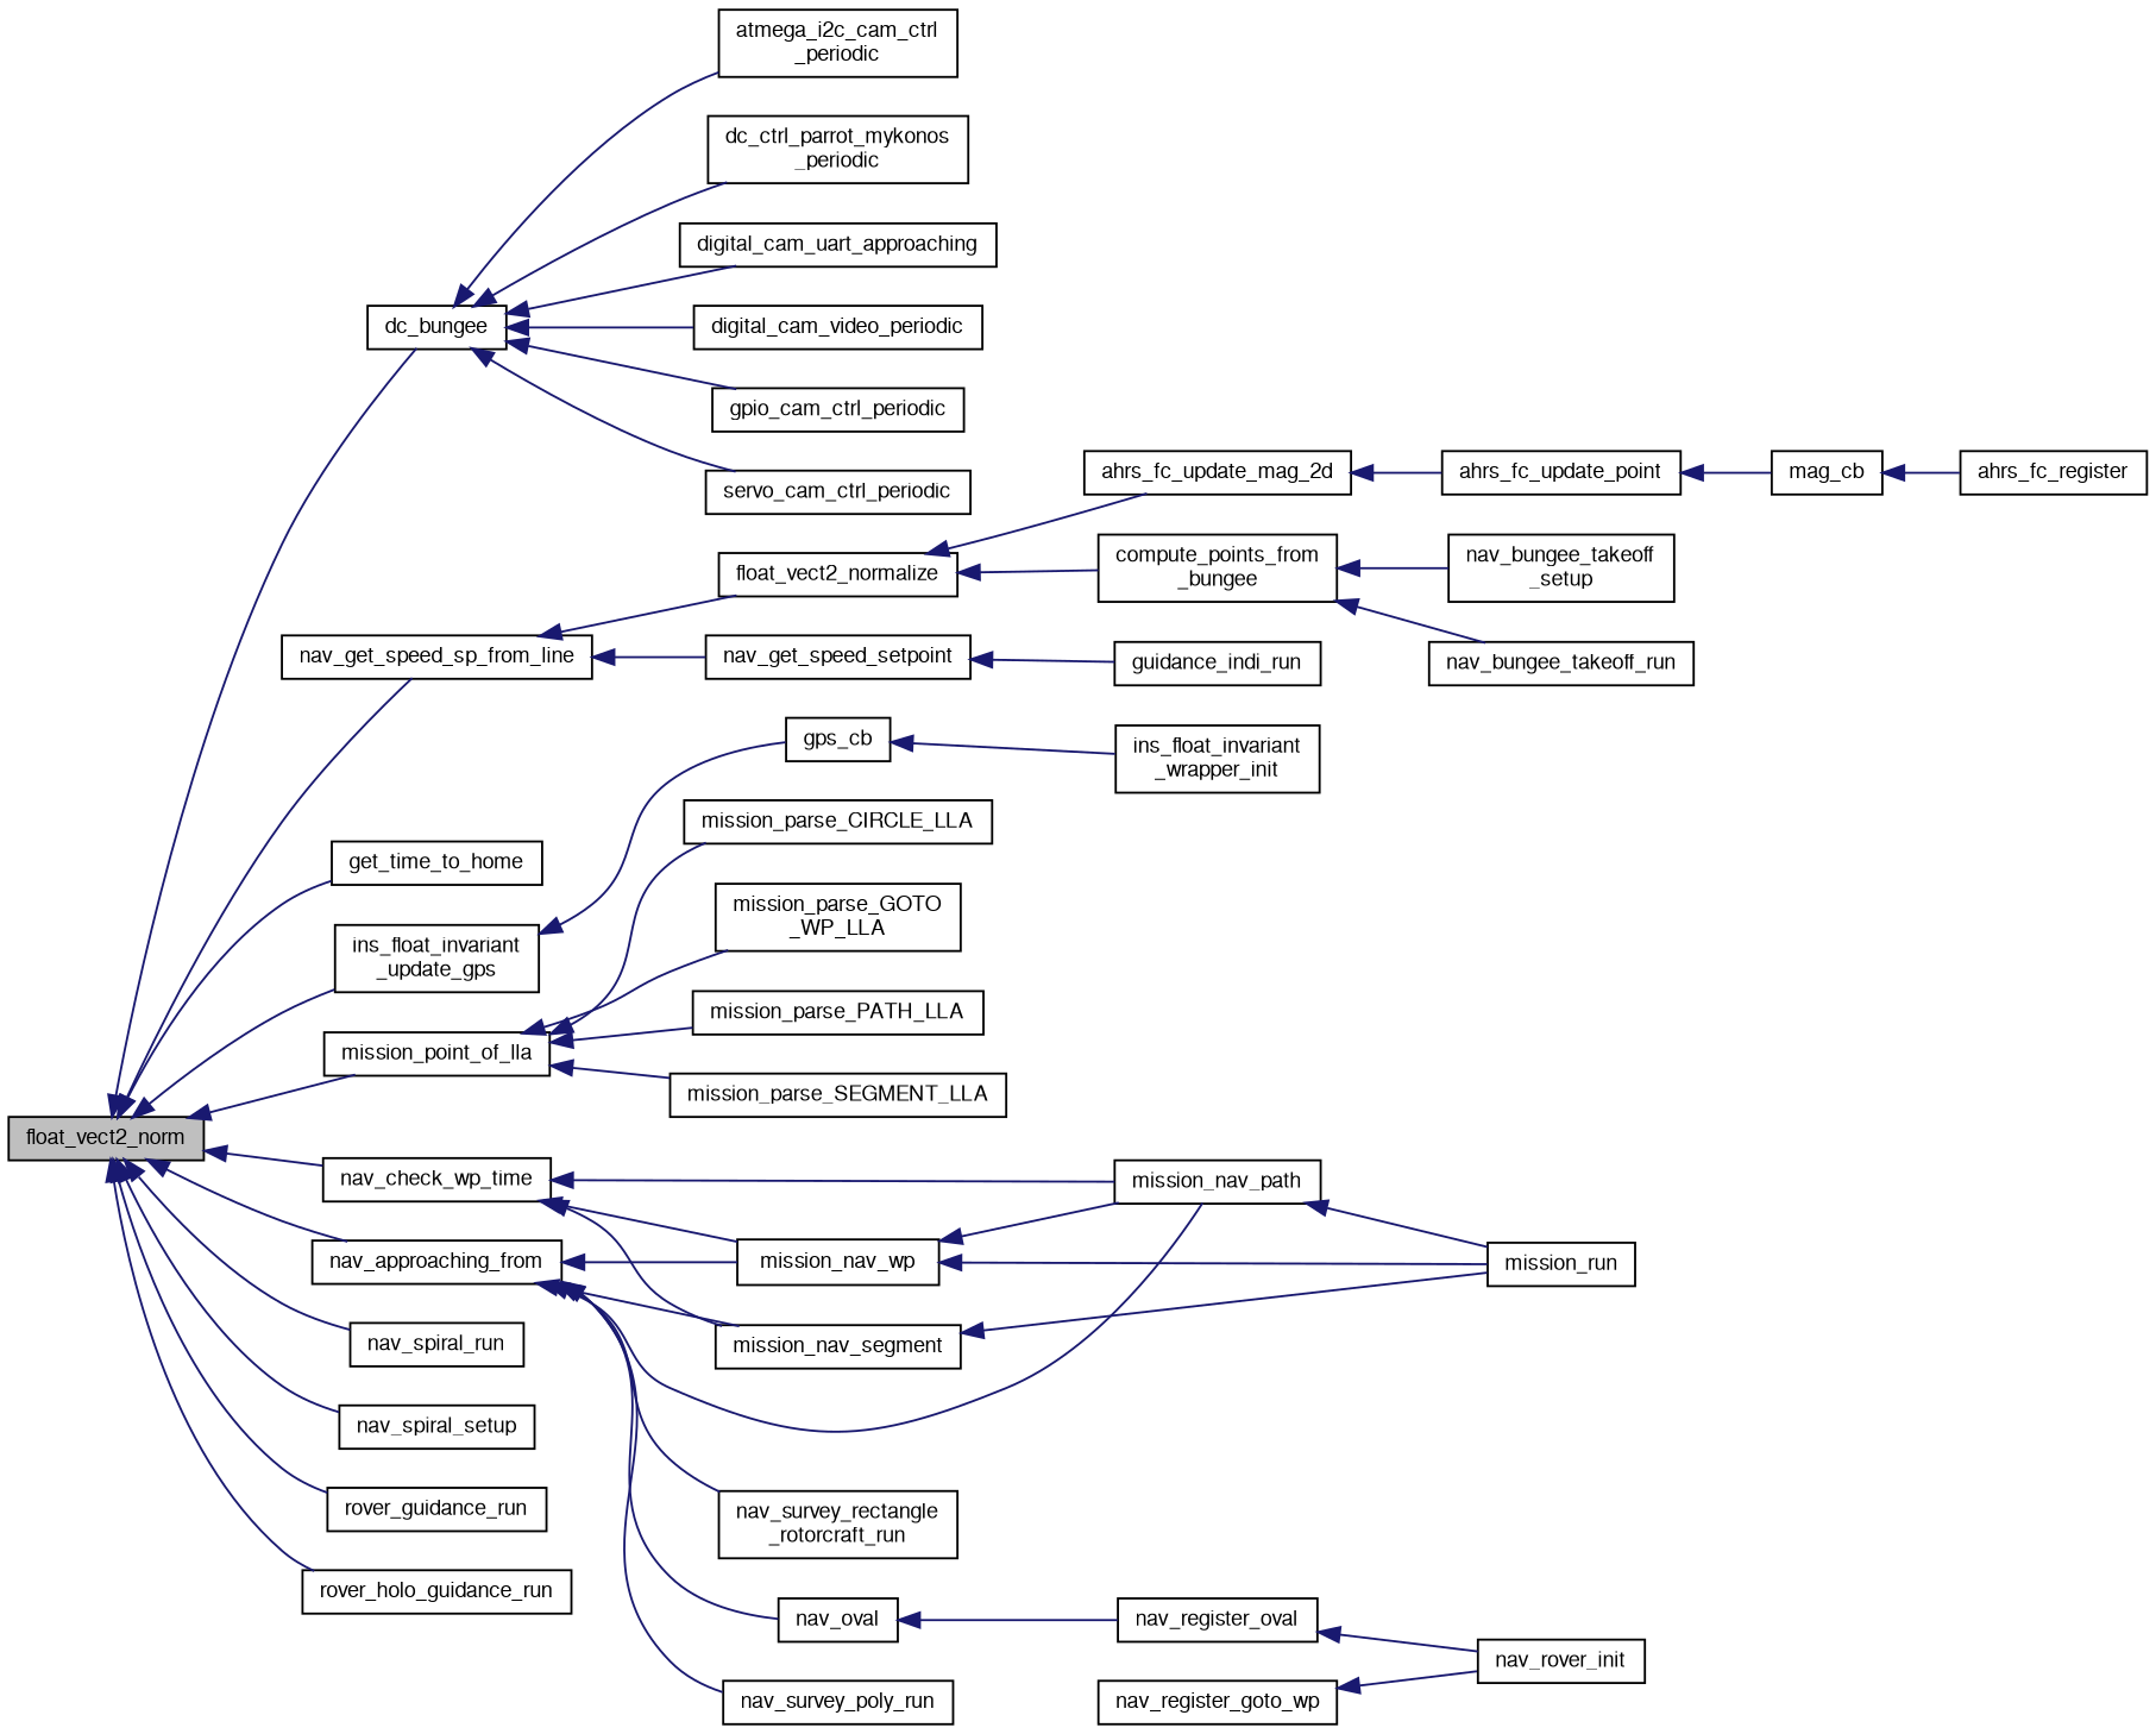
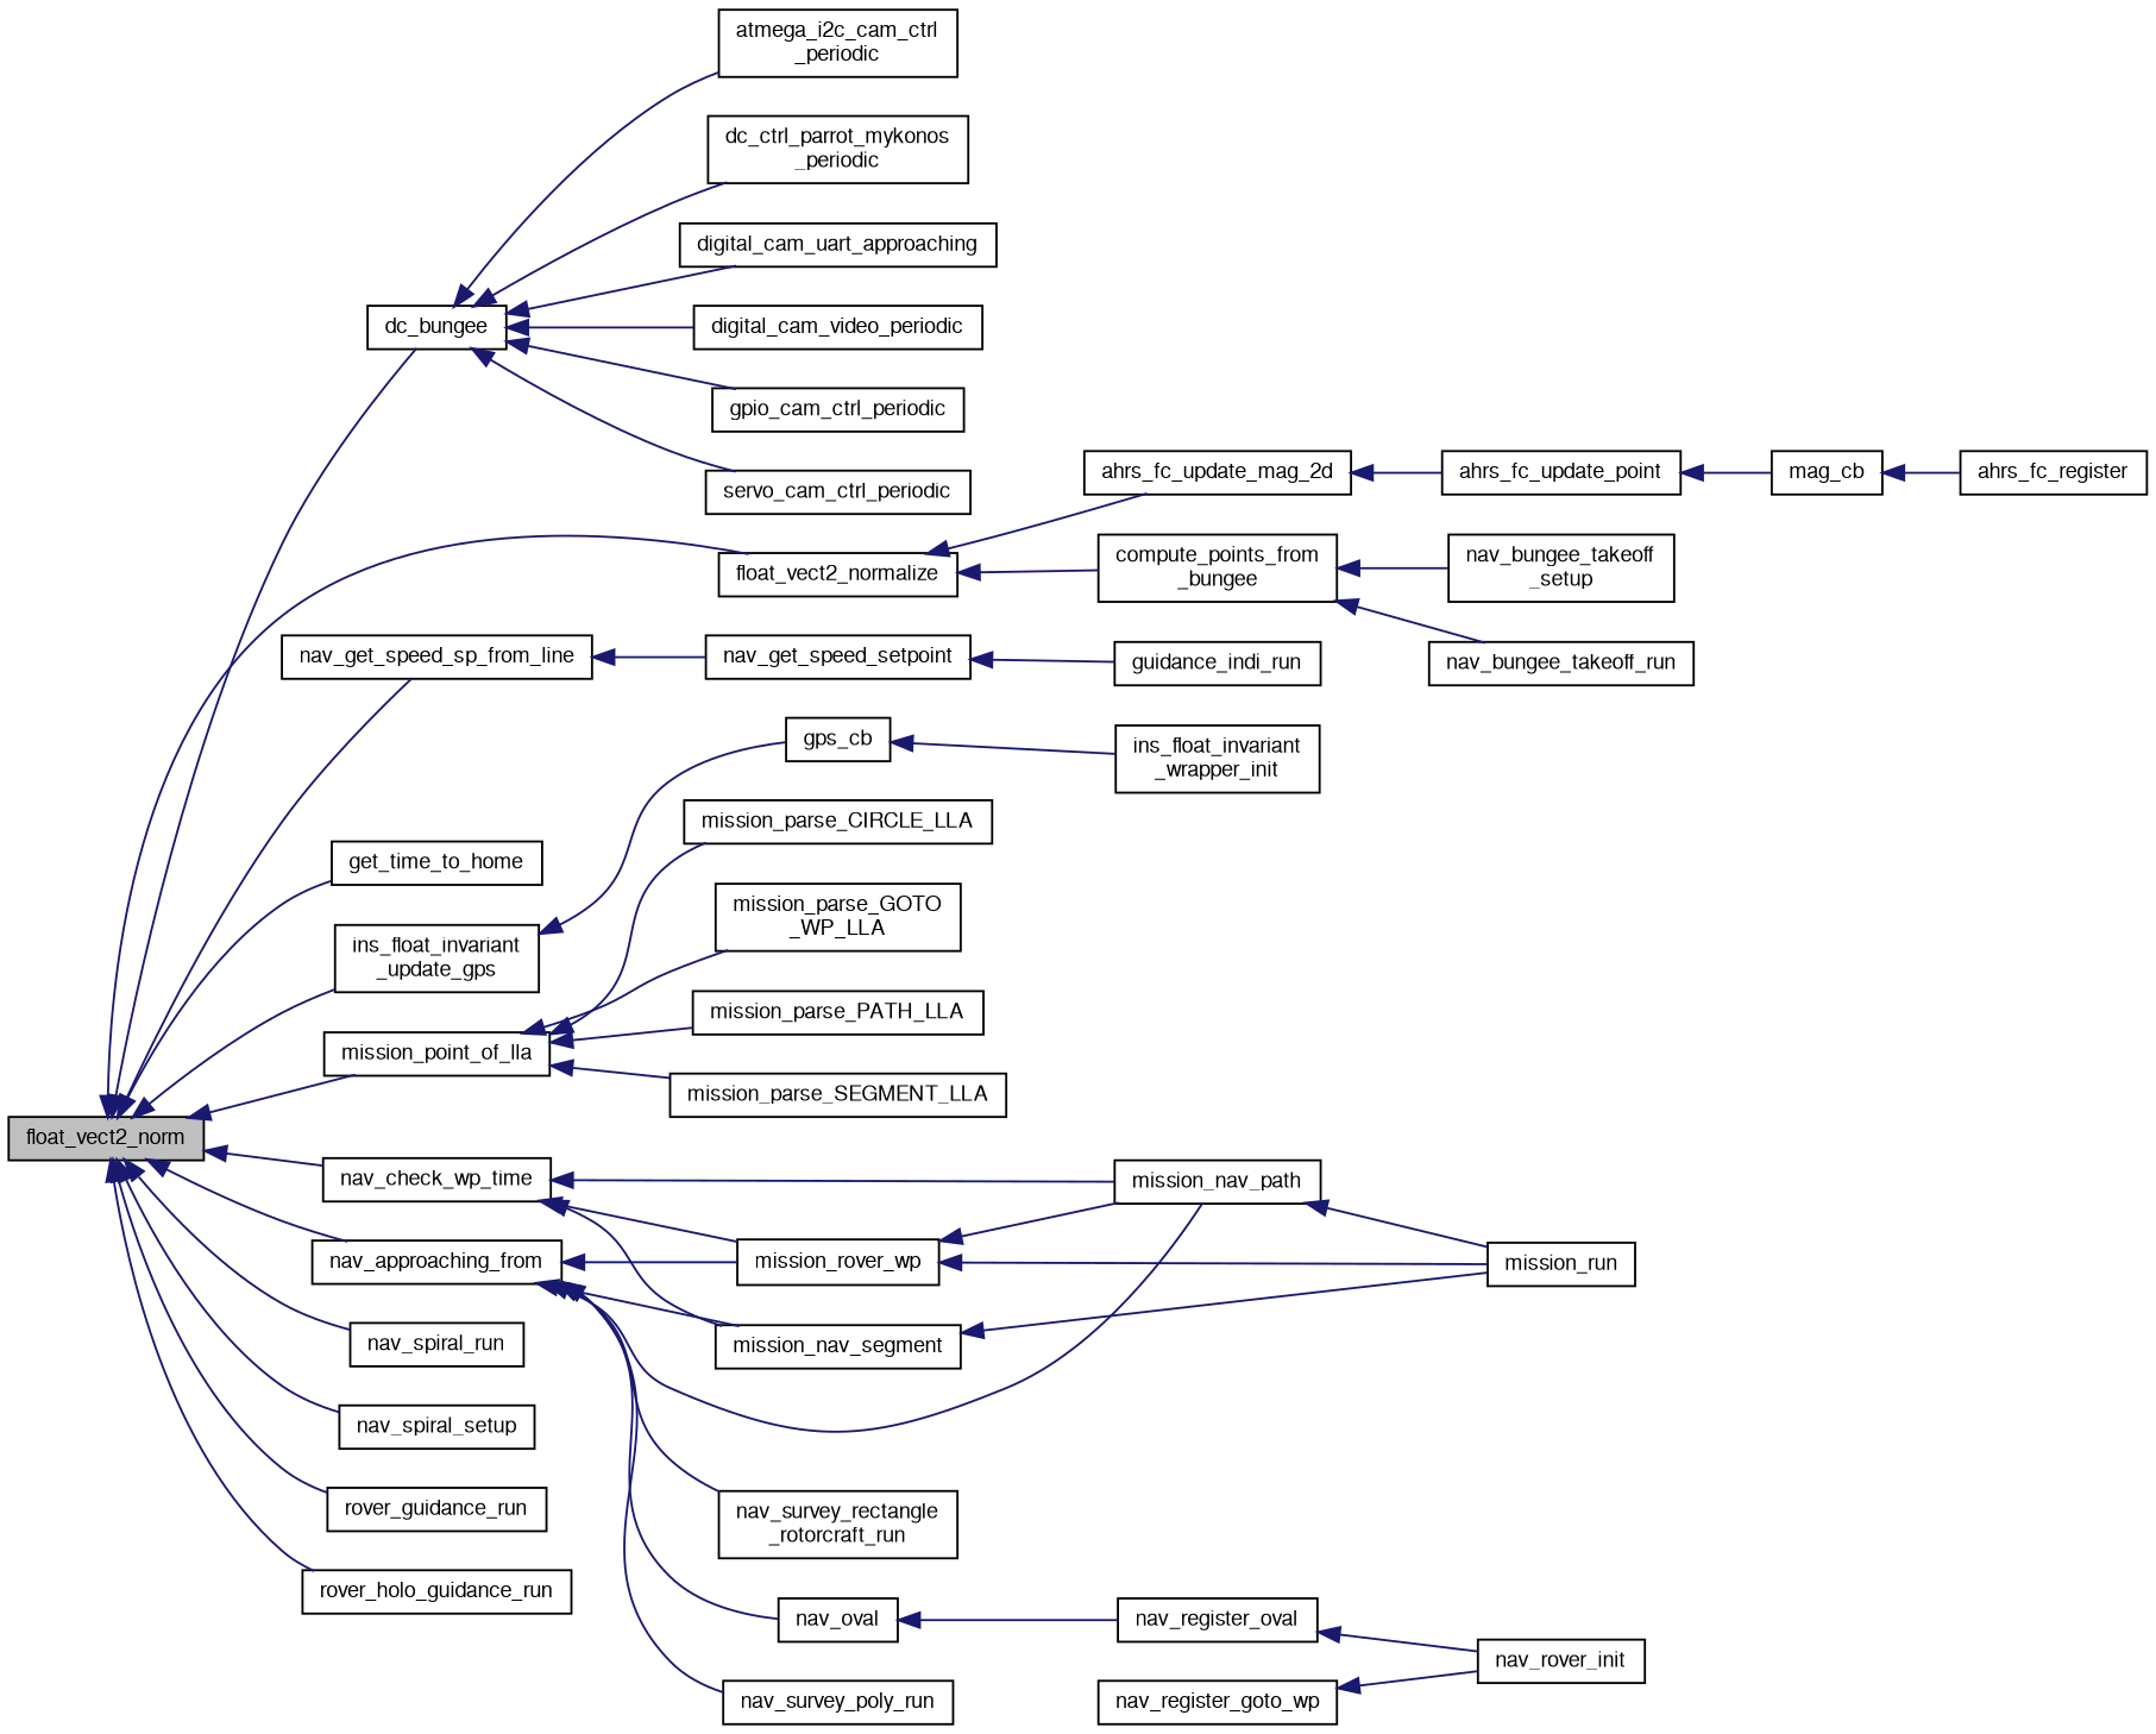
  digraph {
    rankdir=LR
    node [color=black fillcolor=white fontname=FreeSans fontsize=10 shape=record style=filled]
    edge [color=midnightblue dir=back fontname=FreeSans fontsize=10 labelfontname=FreeSans labelfontsize=10 style=solid]
    n1 [fillcolor=grey75 fontcolor=black height=0.2 label=float_vect2_norm width=0.4]
    n2 [height=0.2 label=dc_bungee width=0.4]
    n3 [height=0.2 label=float_vect2_normalize width=0.4]
    n4 [height=0.2 label=get_time_to_home width=0.4]
    n5 [height=0.2 label="ins_float_invariant\l_update_gps" width=0.4]
    n6 [height=0.2 label=mission_point_of_lla width=0.4]
    n7 [height=0.2 label=nav_approaching_from width=0.4]
    n8 [height=0.2 label=nav_check_wp_time width=0.4]
    n9 [height=0.2 label=nav_get_speed_sp_from_line width=0.4]
    n10 [height=0.2 label=nav_spiral_run width=0.4]
    n11 [height=0.2 label=nav_spiral_setup width=0.4]
    n12 [height=0.2 label=rover_guidance_run width=0.4]
    n13 [height=0.2 label=rover_holo_guidance_run width=0.4]
    n14 [height=0.2 label="atmega_i2c_cam_ctrl\l_periodic" width=0.4]
    n15 [height=0.2 label="dc_ctrl_parrot_mykonos\l_periodic" width=0.4]
    n16 [height=0.2 label=digital_cam_uart_approaching width=0.4]
    n17 [height=0.2 label=digital_cam_video_periodic width=0.4]
    n18 [height=0.2 label=gpio_cam_ctrl_periodic width=0.4]
    n19 [height=0.2 label=servo_cam_ctrl_periodic width=0.4]
    n20 [height=0.2 label="compute_points_from\l_bungee" width=0.4]
    n21 [height=0.2 label=ahrs_fc_update_mag_2d width=0.4]
    n22 [height=0.2 label=gps_cb width=0.4]
    n23 [height=0.2 label=mission_parse_CIRCLE_LLA width=0.4]
    n24 [height=0.2 label="mission_parse_GOTO\l_WP_LLA" width=0.4]
    n25 [height=0.2 label=mission_parse_PATH_LLA width=0.4]
    n26 [height=0.2 label=mission_parse_SEGMENT_LLA width=0.4]
    n27 [height=0.2 label=mission_nav_path width=0.4]
    n28 [height=0.2 label=mission_nav_segment width=0.4]
-   n29 [height=0.2 label=mission_nav_wp width=0.4]
+   n29 [height=0.2 label=mission_rover_wp width=0.4]
    n30 [height=0.2 label=nav_oval width=0.4]
    n31 [height=0.2 label=nav_survey_poly_run width=0.4]
    n32 [height=0.2 label="nav_survey_rectangle\l_rotorcraft_run" width=0.4]
    n33 [height=0.2 label=nav_get_speed_setpoint width=0.4]
    n34 [height=0.2 label=nav_bungee_takeoff_run width=0.4]
    n35 [height=0.2 label="nav_bungee_takeoff\l_setup" width=0.4]
    n36 [height=0.2 label=ahrs_fc_update_point width=0.4]
    n37 [height=0.2 label=mag_cb width=0.4]
    n38 [height=0.2 label=ahrs_fc_register width=0.4]
    n39 [height=0.2 label="ins_float_invariant\l_wrapper_init" width=0.4]
    n40 [height=0.2 label=nav_register_goto_wp width=0.4]
    n41 [height=0.2 label=nav_rover_init width=0.4]
    n42 [height=0.2 label=mission_run width=0.4]
    n43 [height=0.2 label=nav_register_oval width=0.4]
    n44 [height=0.2 label=guidance_indi_run width=0.4]
    n1 -> n2
-   n9 -> n3
+   n1 -> n3
    n1 -> n4
    n1 -> n5
    n1 -> n6
    n1 -> n7
    n1 -> n8
    n1 -> n9
    n1 -> n10
    n1 -> n11
    n1 -> n12
    n1 -> n13
    n2 -> n14
    n2 -> n15
    n2 -> n16
    n2 -> n17
    n2 -> n18
    n2 -> n19
    n3 -> n20
    n3 -> n21
    n5 -> n22
    n6 -> n23
    n6 -> n24
    n6 -> n25
    n6 -> n26
    n7 -> n27
    n7 -> n28
    n7 -> n29
    n7 -> n30
    n7 -> n31
    n7 -> n32
    n8 -> n27
    n8 -> n28
    n8 -> n29
    n9 -> n33
    n20 -> n34
    n20 -> n35
    n21 -> n36
    n22 -> n39
    n27 -> n42
    n28 -> n42
    n29 -> n27
    n29 -> n42
    n30 -> n43
    n33 -> n44
    n36 -> n37
    n37 -> n38
    n40 -> n41
    n43 -> n41
  }
